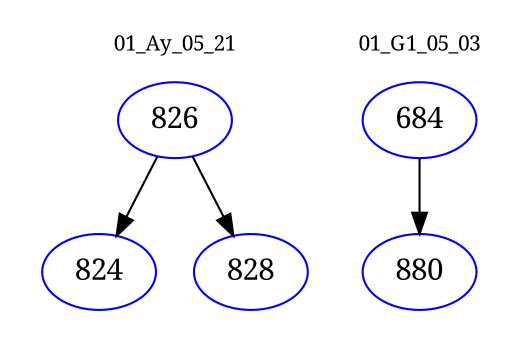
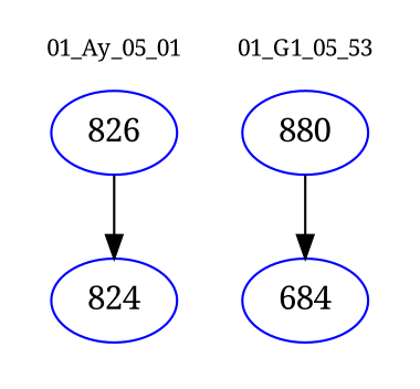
  digraph {
    fontname="Noto Serif"
    node [color=blue fontname="Noto Serif"]
    edge [color=black fontname="Noto Serif"]
    n1 [label=826]
    n2 [label=824]
-   n3 [label=828]
    n4 [label=684]
    n5 [label=880]
    subgraph cluster_1 {
      color=white
      fontsize=10
-     label="01_Ay_05_21"
+     label="01_Ay_05_01"
      n1
      n2
-     n3
    }
    subgraph cluster_2 {
      color=white
      fontsize=10
-     label="01_G1_05_03"
+     label="01_G1_05_53"
      n4
      n5
    }
    n1 -> n2
-   n1 -> n3
-   n4 -> n5
+   n5 -> n4
  }
